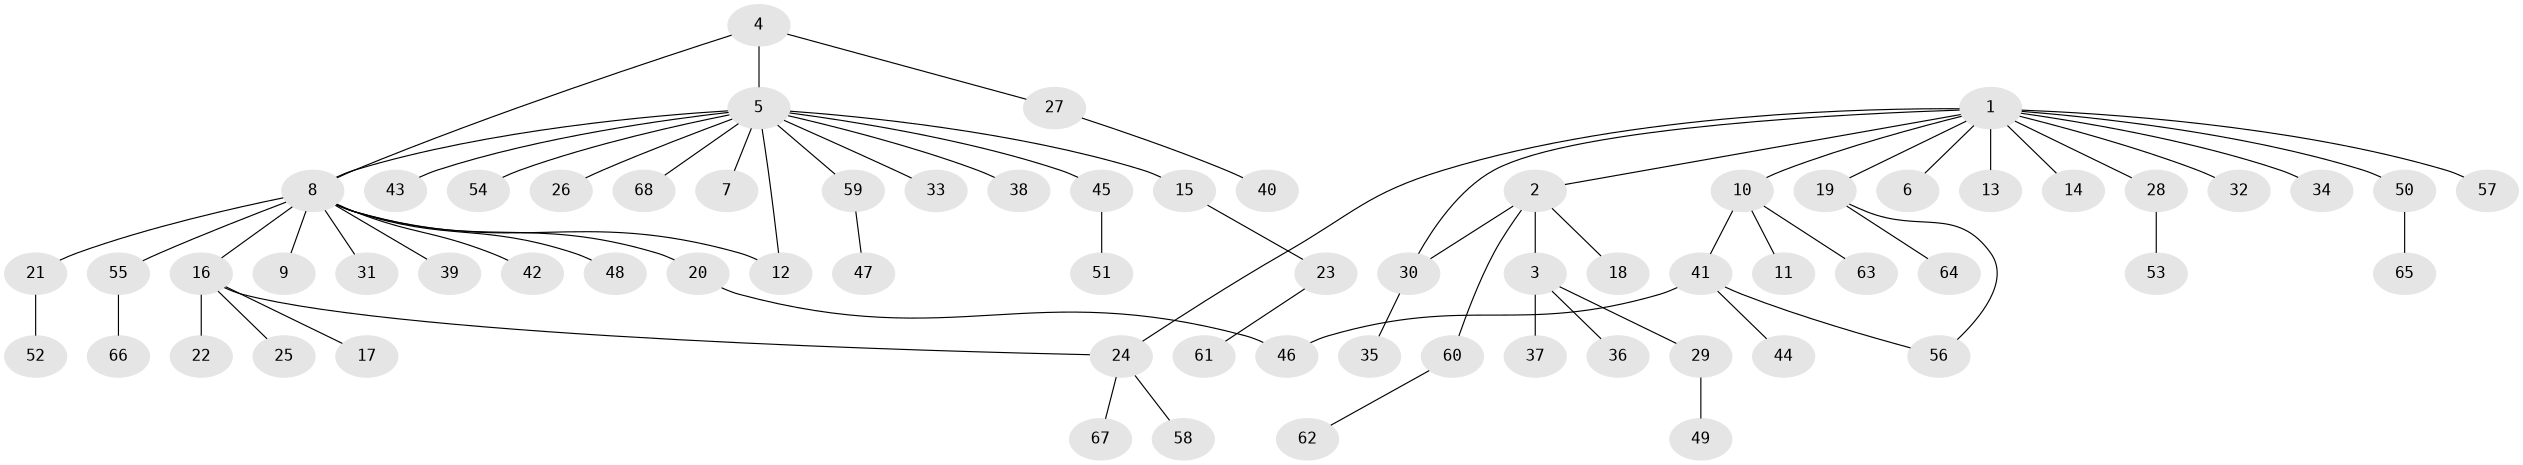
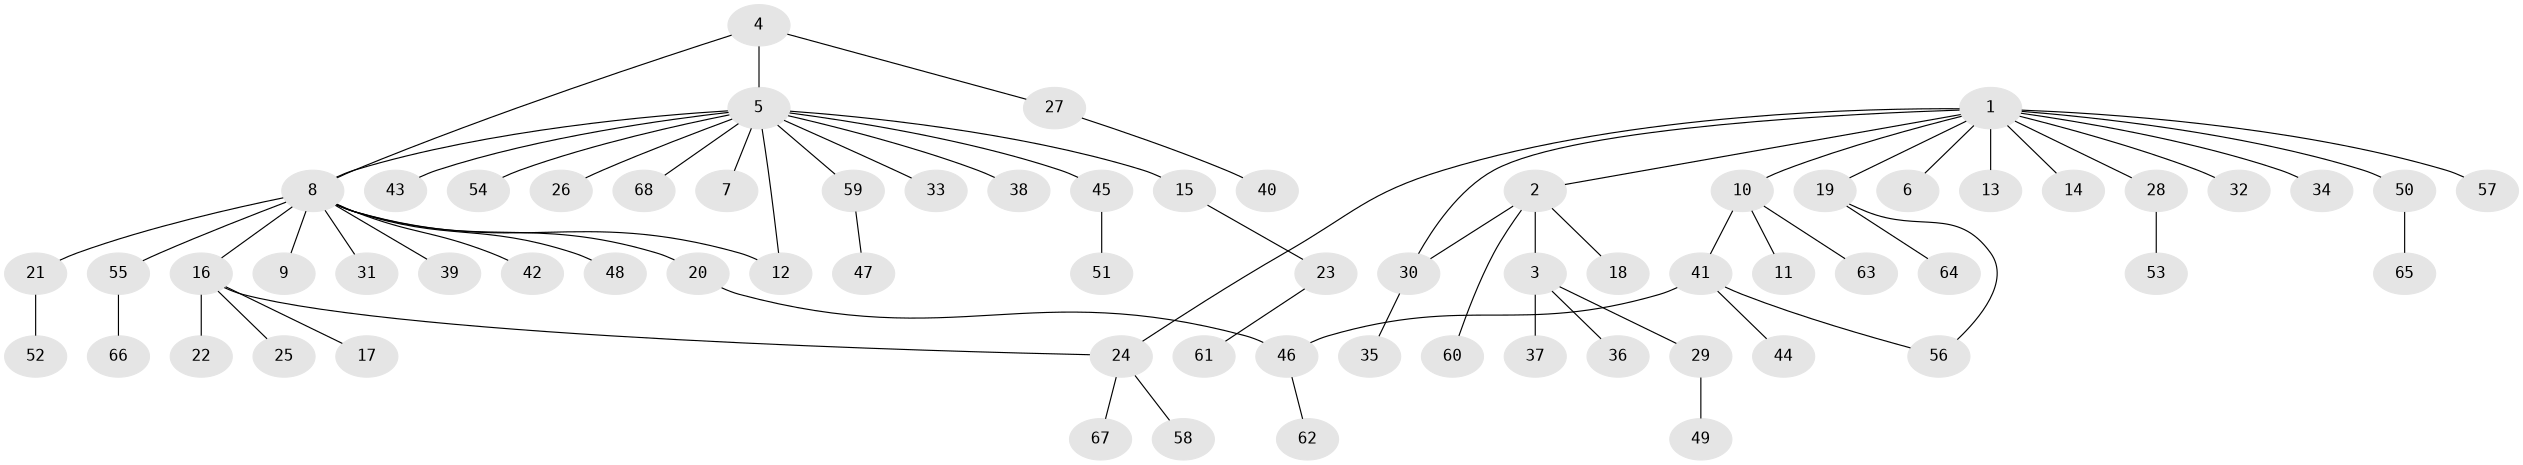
  graph {
    fontname="DejaVu Sans Mono"
    node [color=gray90 fontname="DejaVu Sans Mono" style=filled]
    edge [fontname="DejaVu Sans Mono"]
    1
    2
    6
    10
    13
    14
    19
    24
    28
    30
    32
    34
    50
    57
    3
    18
    60
    11
    41
    63
    56
    64
    58
    67
    53
    35
    65
    29
    36
    37
    4
    5
    8
    27
    49
    7
    12
    15
    26
    33
    38
    43
    45
    54
    59
    68
    9
    16
    20
    21
    31
    39
    42
    48
    55
    40
    23
    51
    47
    17
    22
    25
    46
    52
    66
    44
    61
    62
    1 -- 2
    1 -- 6
    1 -- 10
    1 -- 13
    1 -- 14
    1 -- 19
    1 -- 24
    1 -- 28
    1 -- 30
    1 -- 32
    1 -- 34
    1 -- 50
    1 -- 57
    2 -- 30
    2 -- 3
    2 -- 18
    2 -- 60
    10 -- 11
    10 -- 41
    10 -- 63
    19 -- 56
    19 -- 64
    24 -- 58
    24 -- 67
    28 -- 53
    30 -- 35
    50 -- 65
    3 -- 29
    3 -- 36
    3 -- 37
    41 -- 56
    41 -- 46
    41 -- 44
    29 -- 49
    4 -- 5
    4 -- 8
    4 -- 27
    5 -- 8
    5 -- 7
    5 -- 12
    5 -- 15
    5 -- 26
    5 -- 33
    5 -- 38
    5 -- 43
    5 -- 45
    5 -- 54
    5 -- 59
    5 -- 68
    8 -- 12
    8 -- 9
    8 -- 16
    8 -- 20
    8 -- 21
    8 -- 31
    8 -- 39
    8 -- 42
    8 -- 48
    8 -- 55
    27 -- 40
    15 -- 23
    45 -- 51
    59 -- 47
    16 -- 24
    16 -- 17
    16 -- 22
    16 -- 25
    20 -- 46
    21 -- 52
    55 -- 66
    23 -- 61
-   60 -- 62
+   46 -- 62
  }
